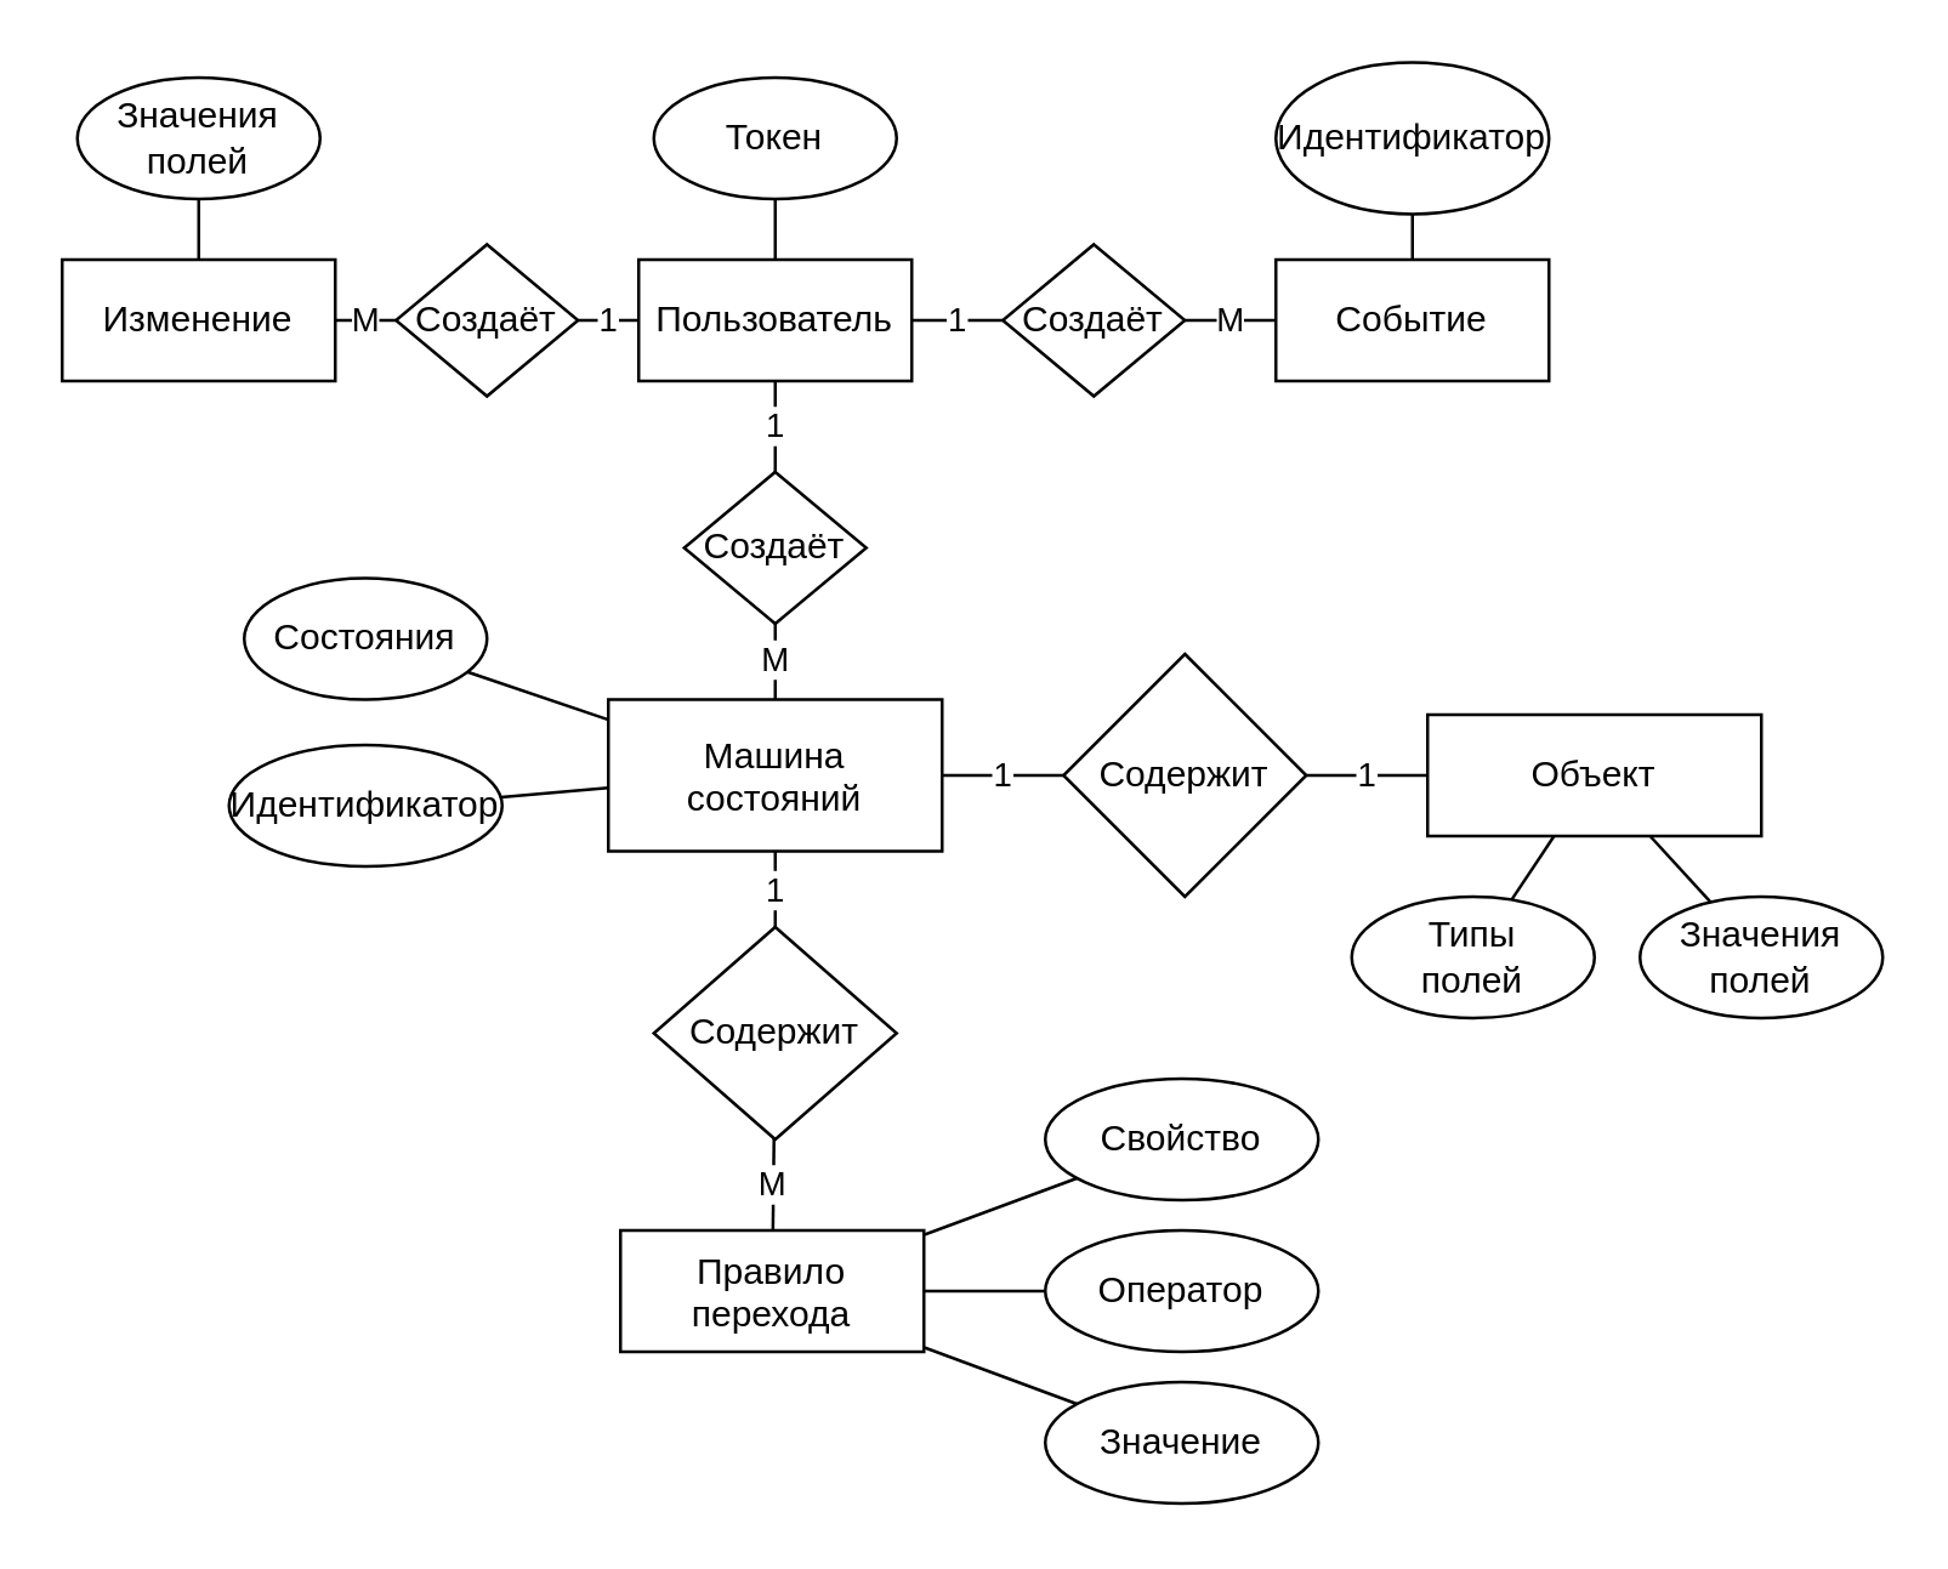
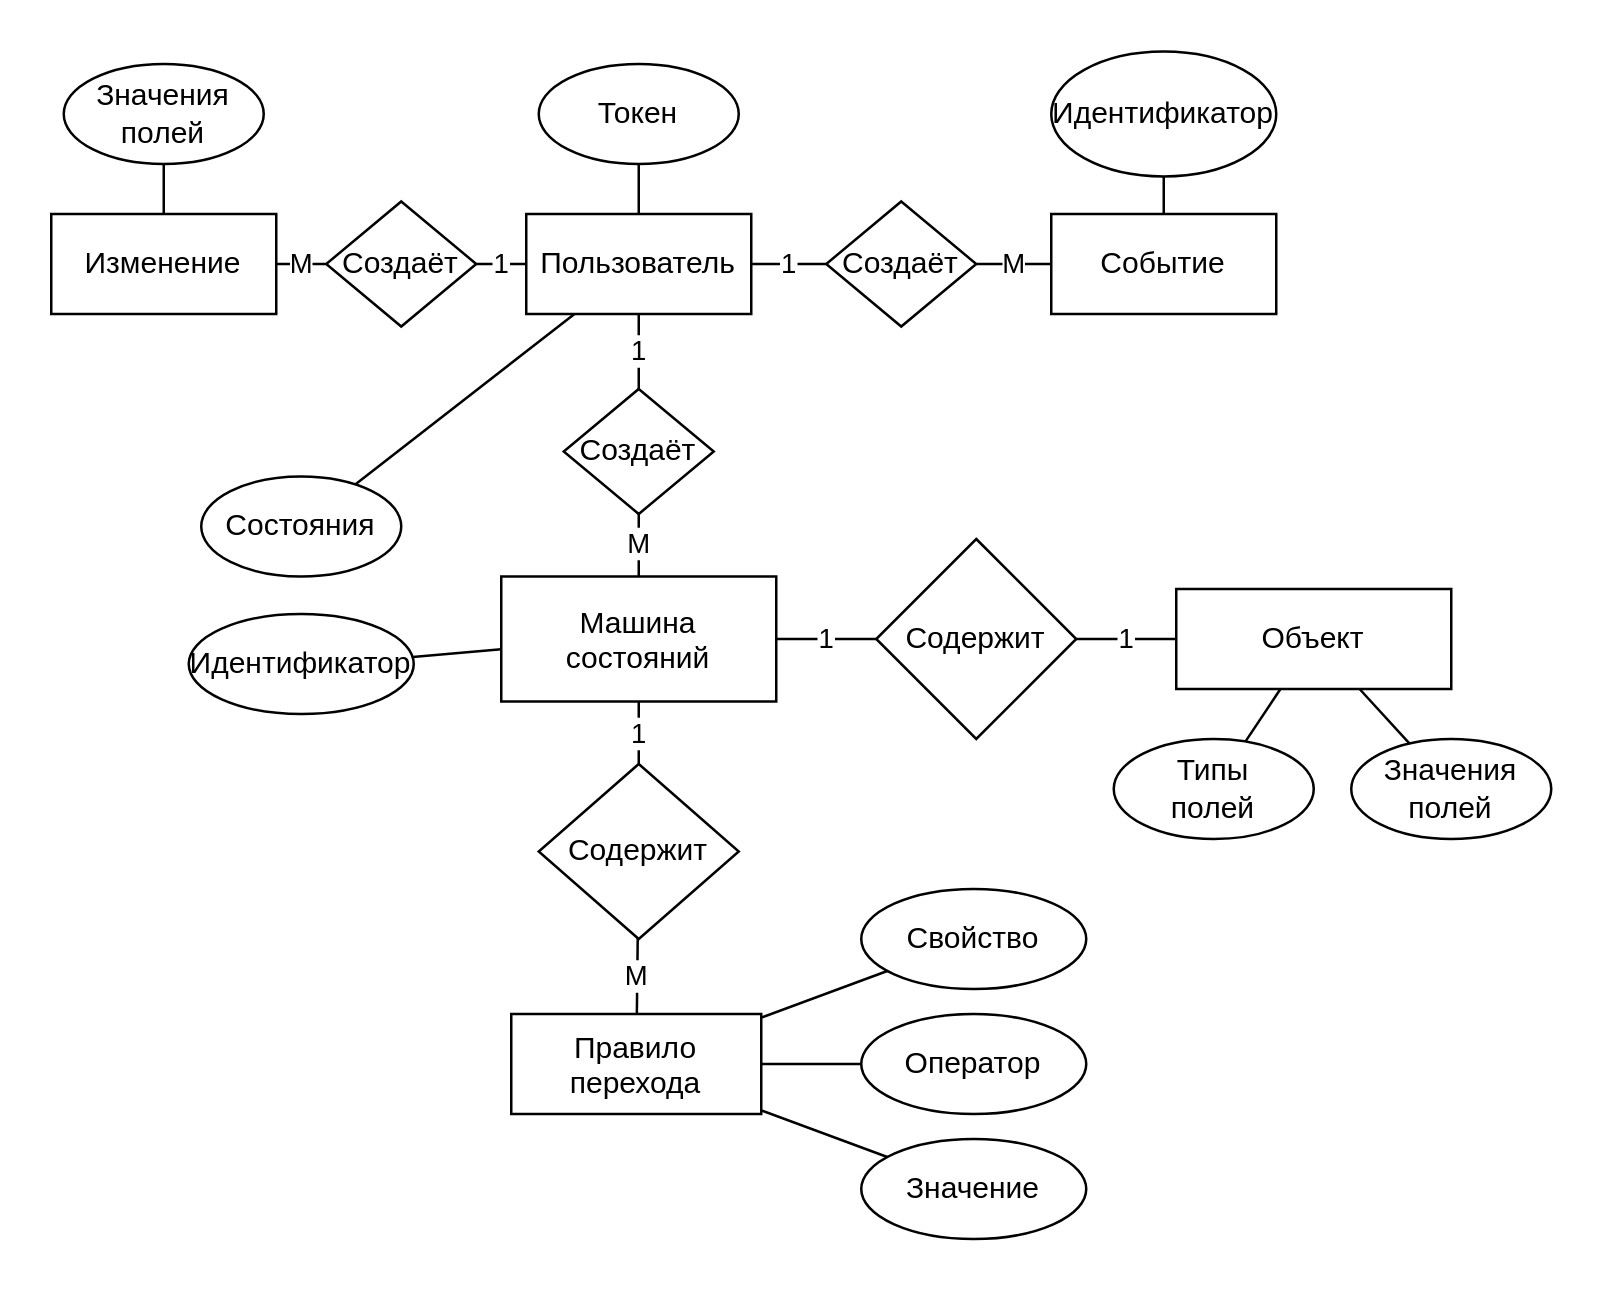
  <mxCell id="0" />
  <mxCell id="1" parent="0" />
  <mxCell id="2" value="1" style="edgeStyle=none;rounded=0;orthogonalLoop=1;jettySize=auto;html=1;endArrow=none;endFill=0;" edge="1" parent="1" source="4" target="6"><mxGeometry relative="1" as="geometry" /></mxCell>
  <mxCell id="3" value="1" style="edgeStyle=none;rounded=0;orthogonalLoop=1;jettySize=auto;html=1;endArrow=none;endFill=0;" edge="1" parent="1" source="4" target="35"><mxGeometry relative="1" as="geometry" /></mxCell>
  <mxCell id="4" value="Машина&#10;состояний" style="" vertex="1" parent="1"><mxGeometry x="200" y="230" width="110" height="50" as="geometry" /></mxCell>
  <mxCell id="5" value="1" style="edgeStyle=none;rounded=0;orthogonalLoop=1;jettySize=auto;html=1;entryX=0;entryY=0.5;entryDx=0;entryDy=0;endArrow=none;endFill=0;" edge="1" parent="1" source="6" target="16"><mxGeometry relative="1" as="geometry" /></mxCell>
  <mxCell id="6" value="Содержит" style="rhombus;whiteSpace=wrap;html=1;" vertex="1" parent="1"><mxGeometry x="350" y="215" width="80" height="80" as="geometry" /></mxCell>
  <mxCell id="7" style="edgeStyle=orthogonalEdgeStyle;rounded=0;orthogonalLoop=1;jettySize=auto;html=1;endArrow=none;endFill=0;" edge="1" parent="1" source="10" target="11"><mxGeometry relative="1" as="geometry" /></mxCell>
  <mxCell id="8" value="1" style="edgeStyle=orthogonalEdgeStyle;rounded=0;orthogonalLoop=1;jettySize=auto;html=1;endArrow=none;endFill=0;" edge="1" parent="1" source="10" target="13"><mxGeometry relative="1" as="geometry" /></mxCell>
  <mxCell id="9" value="1" style="edgeStyle=none;rounded=0;orthogonalLoop=1;jettySize=auto;html=1;endArrow=none;endFill=0;" edge="1" parent="1" source="10" target="24"><mxGeometry relative="1" as="geometry" /></mxCell>
  <mxCell id="10" value="Пользователь" style="rounded=0;whiteSpace=wrap;html=1;" vertex="1" parent="1"><mxGeometry x="210" y="85" width="90" height="40" as="geometry" /></mxCell>
  <mxCell id="11" value="Токен" style="ellipse;whiteSpace=wrap;html=1;" vertex="1" parent="1"><mxGeometry x="215" y="25" width="80" height="40" as="geometry" /></mxCell>
  <mxCell id="12" value="М" style="edgeStyle=orthogonalEdgeStyle;rounded=0;orthogonalLoop=1;jettySize=auto;html=1;endArrow=none;endFill=0;" edge="1" parent="1" source="13" target="4"><mxGeometry relative="1" as="geometry" /></mxCell>
  <mxCell id="13" value="Создаёт" style="rhombus;whiteSpace=wrap;html=1;" vertex="1" parent="1"><mxGeometry x="225" y="155" width="60" height="50" as="geometry" /></mxCell>
  <mxCell id="14" style="edgeStyle=none;rounded=0;orthogonalLoop=1;jettySize=auto;html=1;endArrow=none;endFill=0;" edge="1" parent="1" source="16" target="17"><mxGeometry relative="1" as="geometry" /></mxCell>
  <mxCell id="15" style="edgeStyle=none;rounded=0;orthogonalLoop=1;jettySize=auto;html=1;endArrow=none;endFill=0;" edge="1" parent="1" source="16" target="22"><mxGeometry relative="1" as="geometry" /></mxCell>
  <mxCell id="16" value="Объект" style="rounded=0;whiteSpace=wrap;html=1;" vertex="1" parent="1"><mxGeometry x="470" y="235" width="110" height="40" as="geometry" /></mxCell>
  <mxCell id="17" value="Типы&lt;br&gt;полей" style="ellipse;whiteSpace=wrap;html=1;" vertex="1" parent="1"><mxGeometry x="445" y="295" width="80" height="40" as="geometry" /></mxCell>
- <mxCell id="18" style="rounded=0;orthogonalLoop=1;jettySize=auto;html=1;endArrow=none;endFill=0;" edge="1" parent="1" source="19" target="4"><mxGeometry relative="1" as="geometry" /></mxCell>
+ <mxCell id="18" style="rounded=0;orthogonalLoop=1;jettySize=auto;html=1;endArrow=none;endFill=0;" edge="1" parent="1" source="19" target="10"><mxGeometry relative="1" as="geometry" /></mxCell>
  <mxCell id="19" value="Состояния" style="ellipse;whiteSpace=wrap;html=1;" vertex="1" parent="1"><mxGeometry x="80" y="190" width="80" height="40" as="geometry" /></mxCell>
  <mxCell id="20" style="edgeStyle=none;rounded=0;orthogonalLoop=1;jettySize=auto;html=1;endArrow=none;endFill=0;" edge="1" parent="1" source="21" target="4"><mxGeometry relative="1" as="geometry" /></mxCell>
  <mxCell id="21" value="Идентификатор" style="ellipse;whiteSpace=wrap;html=1;" vertex="1" parent="1"><mxGeometry x="75" y="245" width="90" height="40" as="geometry" /></mxCell>
  <mxCell id="22" value="Значения&lt;br&gt;полей" style="ellipse;whiteSpace=wrap;html=1;" vertex="1" parent="1"><mxGeometry x="540" y="295" width="80" height="40" as="geometry" /></mxCell>
  <mxCell id="23" value="М" style="edgeStyle=none;rounded=0;orthogonalLoop=1;jettySize=auto;html=1;exitX=1;exitY=0.5;exitDx=0;exitDy=0;endArrow=none;endFill=0;" edge="1" parent="1" source="24" target="26"><mxGeometry relative="1" as="geometry" /></mxCell>
  <mxCell id="24" value="Создаёт" style="rhombus;whiteSpace=wrap;html=1;" vertex="1" parent="1"><mxGeometry x="330" y="80" width="60" height="50" as="geometry" /></mxCell>
  <mxCell id="25" style="edgeStyle=none;rounded=0;orthogonalLoop=1;jettySize=auto;html=1;endArrow=none;endFill=0;" edge="1" parent="1" source="26" target="33"><mxGeometry relative="1" as="geometry" /></mxCell>
  <mxCell id="26" value="Событие" style="rounded=0;whiteSpace=wrap;html=1;" vertex="1" parent="1"><mxGeometry x="420" y="85" width="90" height="40" as="geometry" /></mxCell>
  <mxCell id="27" value="Изменение" style="rounded=0;whiteSpace=wrap;html=1;" vertex="1" parent="1"><mxGeometry x="20" y="85" width="90" height="40" as="geometry" /></mxCell>
  <mxCell id="28" value="М" style="edgeStyle=none;rounded=0;orthogonalLoop=1;jettySize=auto;html=1;endArrow=none;endFill=0;" edge="1" parent="1" source="30" target="27"><mxGeometry relative="1" as="geometry" /></mxCell>
  <mxCell id="29" value="1" style="edgeStyle=none;rounded=0;orthogonalLoop=1;jettySize=auto;html=1;endArrow=none;endFill=0;" edge="1" parent="1" source="30" target="10"><mxGeometry relative="1" as="geometry" /></mxCell>
  <mxCell id="30" value="Создаёт" style="rhombus;whiteSpace=wrap;html=1;" vertex="1" parent="1"><mxGeometry x="130" y="80" width="60" height="50" as="geometry" /></mxCell>
  <mxCell id="31" style="edgeStyle=none;rounded=0;orthogonalLoop=1;jettySize=auto;html=1;endArrow=none;endFill=0;" edge="1" parent="1" source="32" target="27"><mxGeometry relative="1" as="geometry" /></mxCell>
  <mxCell id="32" value="Значения полей" style="ellipse;whiteSpace=wrap;html=1;strokeColor=#000000;" vertex="1" parent="1"><mxGeometry x="25" y="25" width="80" height="40" as="geometry" /></mxCell>
  <mxCell id="33" value="Идентификатор" style="ellipse;whiteSpace=wrap;html=1;strokeColor=#000000;" vertex="1" parent="1"><mxGeometry x="420" y="20" width="90" height="50" as="geometry" /></mxCell>
  <mxCell id="34" value="М" style="edgeStyle=none;rounded=0;orthogonalLoop=1;jettySize=auto;html=1;endArrow=none;endFill=0;" edge="1" parent="1" source="35" target="39"><mxGeometry relative="1" as="geometry"><mxPoint x="254" y="365" as="sourcePoint" /></mxGeometry></mxCell>
  <mxCell id="35" value="Содержит" style="rhombus;whiteSpace=wrap;html=1;" vertex="1" parent="1"><mxGeometry x="215" y="305" width="80" height="70" as="geometry" /></mxCell>
  <mxCell id="36" style="edgeStyle=none;rounded=0;orthogonalLoop=1;jettySize=auto;html=1;endArrow=none;endFill=0;" edge="1" parent="1" source="39" target="40"><mxGeometry relative="1" as="geometry" /></mxCell>
  <mxCell id="37" style="edgeStyle=none;rounded=0;orthogonalLoop=1;jettySize=auto;html=1;endArrow=none;endFill=0;" edge="1" parent="1" source="39" target="41"><mxGeometry relative="1" as="geometry" /></mxCell>
  <mxCell id="38" style="edgeStyle=none;rounded=0;orthogonalLoop=1;jettySize=auto;html=1;endArrow=none;endFill=0;" edge="1" parent="1" source="39" target="42"><mxGeometry relative="1" as="geometry" /></mxCell>
  <mxCell id="39" value="Правило&#10;перехода" style="" vertex="1" parent="1"><mxGeometry x="204" y="405" width="100" height="40" as="geometry" /></mxCell>
  <mxCell id="40" value="Свойство" style="ellipse;whiteSpace=wrap;html=1;strokeColor=#000000;" vertex="1" parent="1"><mxGeometry x="344" y="355" width="90" height="40" as="geometry" /></mxCell>
  <mxCell id="41" value="Оператор" style="ellipse;whiteSpace=wrap;html=1;strokeColor=#000000;" vertex="1" parent="1"><mxGeometry x="344" y="405" width="90" height="40" as="geometry" /></mxCell>
  <mxCell id="42" value="Значение" style="ellipse;whiteSpace=wrap;html=1;strokeColor=#000000;" vertex="1" parent="1"><mxGeometry x="344" y="455" width="90" height="40" as="geometry" /></mxCell>
